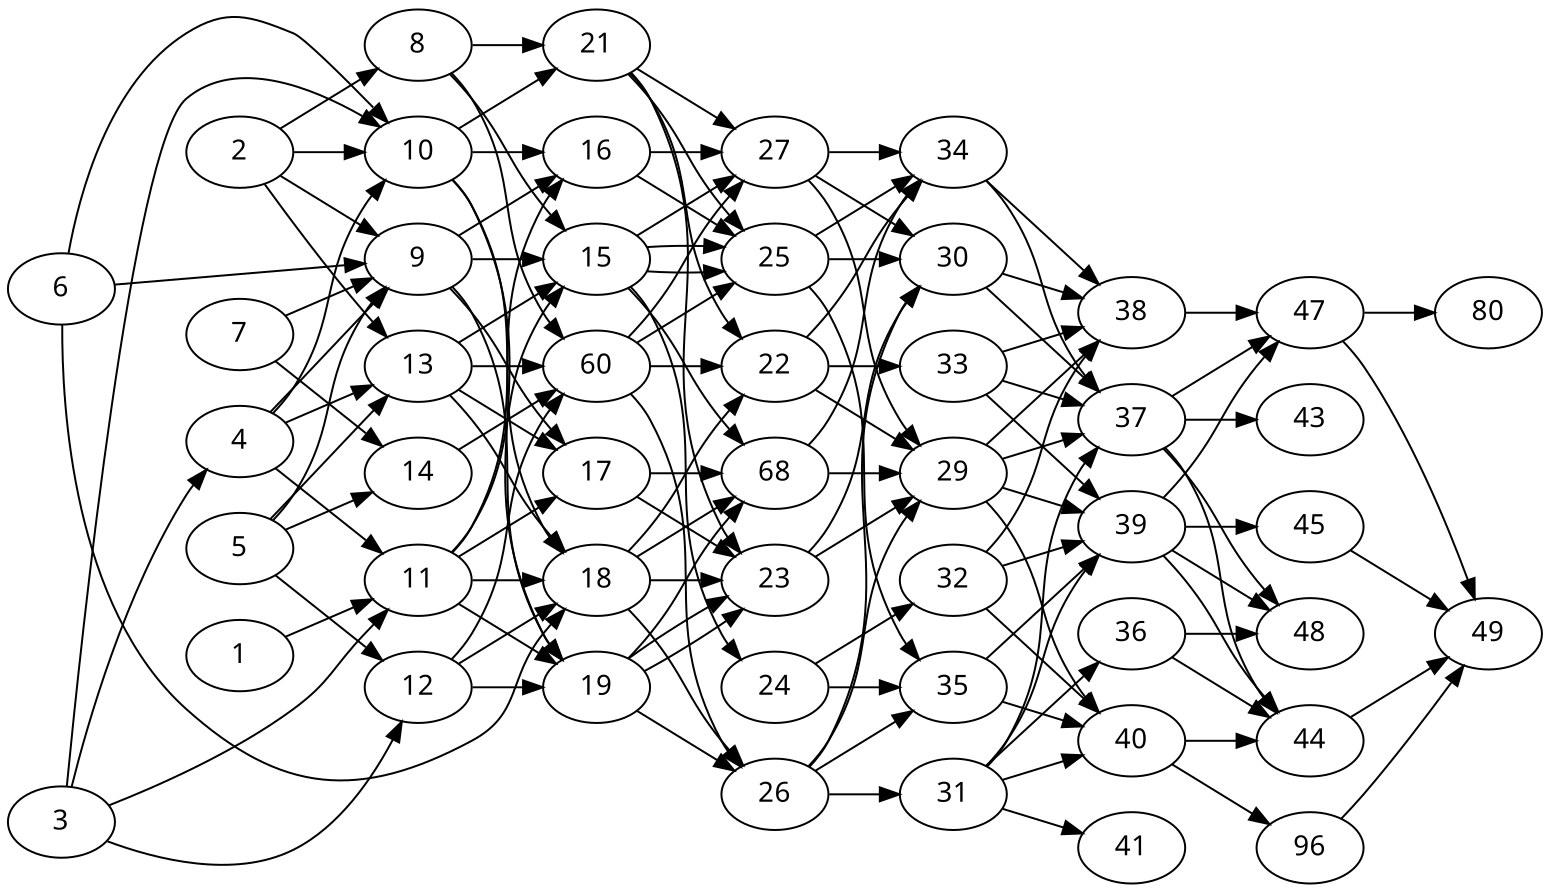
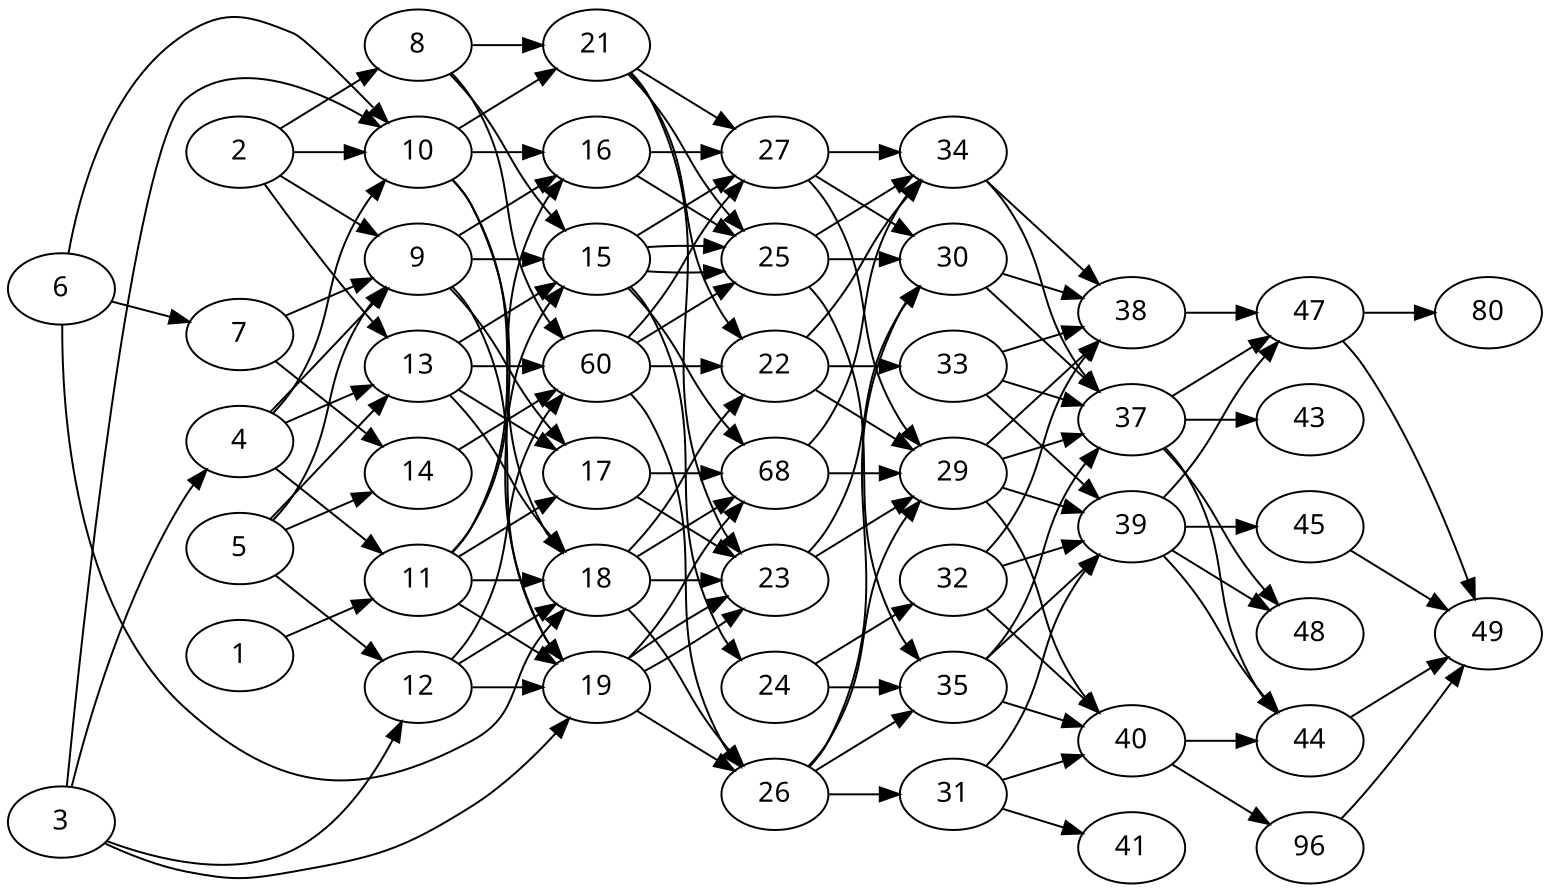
  digraph {
    fontname="Noto Sans"
    rankdir=LR
    node [alpha=0.16 fontname="Noto Sans"]
    edge [fontname="Noto Sans"]
    1 [alpha=0.06 expect_size=8534016]
    11 [alpha=0.10 expect_size=45922304]
    15 [alpha=0.11 expect_size=13477888]
    16 [alpha=0.17 expect_size=29812736]
    17 [alpha=0.00 expect_size=36363264]
    18 [alpha=0.12 expect_size=15903744]
    19 [alpha=0.00 expect_size=37003264]
    24 [alpha=0.00 expect_size=10209280]
    25 [alpha=0.18 expect_size=45770752]
    27 [alpha=0.06 expect_size=16651264]
    n11 [alpha=0.08 expect_size=17244160 label=68]
    23 [alpha=0.18 expect_size=51562496]
    22 [alpha=0.01 expect_size=43824128]
    26 [expect_size=23524352]
    2 [alpha=0.07 expect_size=49921024]
    8 [alpha=0.09 expect_size=30554112]
    9 [alpha=0.00 expect_size=12642304]
    10 [alpha=0.13 expect_size=6738944]
    13 [alpha=0.02 expect_size=29341696]
    n20 [alpha=0.13 expect_size=37542912 label=60]
    21 [alpha=0.08 expect_size=20029440]
    3 [alpha=0.17 expect_size=13181952]
    12 [alpha=0.03 expect_size=13105152]
    4 [expect_size=19298304]
    5 [alpha=0.07 expect_size=40818688]
    14 [alpha=0.15 expect_size=22234112]
    6 [alpha=0.03 expect_size=5644288]
    7 [alpha=0.11 expect_size=34528256]
    32 [alpha=0.04 expect_size=48629760]
    35 [alpha=0.09 expect_size=46738432]
    34 [alpha=0.03 expect_size=45707264]
    30 [alpha=0.17 expect_size=46592000]
    29 [alpha=0.12 expect_size=46162944]
    33 [alpha=0.20 expect_size=51022848]
    31 [alpha=0.19 expect_size=30587904]
    38 [alpha=0.10 expect_size=48743424]
    39 [alpha=0.18 expect_size=19439616]
    40 [alpha=0.20 expect_size=47271936]
    37 [expect_size=33413120]
-   36 [alpha=0.06 expect_size=42506240]
    41 [alpha=0.08 expect_size=39366656]
    44 [alpha=0.02 expect_size=45798400]
    48 [alpha=0.12 expect_size=29437952]
    43 [expect_size=46241792]
    47 [alpha=0.11 expect_size=39631872]
    45 [alpha=0.05 expect_size=52065280]
    n47 [expect_size=26091520 label=96]
    49 [alpha=0.10 expect_size=6168576]
    n49 [alpha=0.06 expect_size=48772096 label=80]
    1 -> 11
    11 -> 15
    11 -> 16
    11 -> 17
    11 -> 18
    11 -> 19
    15 -> 24
    15 -> 25
    15 -> 25
    15 -> 27
    15 -> n11
    16 -> 25
    16 -> 27
    17 -> n11
    17 -> 23
    18 -> n11
    18 -> 23
    18 -> 22
    18 -> 26
    19 -> n11
    19 -> 23
    19 -> 23
    19 -> 26
    24 -> 32
    24 -> 35
    25 -> 35
    25 -> 34
    25 -> 30
    27 -> 34
    27 -> 30
    27 -> 29
    n11 -> 34
    n11 -> 29
    23 -> 30
    23 -> 29
    22 -> 34
    22 -> 29
    22 -> 33
    26 -> 35
    26 -> 30
    26 -> 29
    26 -> 31
    2 -> 8
    2 -> 9
    2 -> 10
    2 -> 13
    8 -> 15
    8 -> n20
    8 -> 21
    9 -> 15
    9 -> 16
    9 -> 17
    9 -> 19
    10 -> 16
    10 -> 18
    10 -> 19
    10 -> 21
    13 -> 15
    13 -> 17
    13 -> 18
    13 -> n20
    n20 -> 25
    n20 -> 27
    n20 -> 22
    n20 -> 26
    21 -> 25
    21 -> 27
    21 -> 23
    21 -> 22
-   3 -> 11
+   3 -> 19
    3 -> 10
    3 -> 12
    3 -> 4
    12 -> 18
    12 -> 19
    12 -> n20
    4 -> 11
    4 -> 9
    4 -> 10
    4 -> 13
    5 -> 9
    5 -> 13
    5 -> 12
    5 -> 14
    14 -> n20
    6 -> 18
-   6 -> 9
+   6 -> 7
    6 -> 10
    7 -> 9
    7 -> 14
    32 -> 38
    32 -> 39
    32 -> 40
    35 -> 39
    35 -> 40
-   31 -> 37
+   35 -> 37
    34 -> 38
    34 -> 37
    30 -> 38
    30 -> 37
    29 -> 38
    29 -> 39
    29 -> 40
    29 -> 37
    33 -> 38
    33 -> 39
    33 -> 37
    31 -> 39
    31 -> 40
-   31 -> 36
    31 -> 41
    38 -> 47
    39 -> 44
    39 -> 48
    39 -> 47
    39 -> 45
    40 -> 44
    40 -> n47
    37 -> 44
    37 -> 48
    37 -> 43
    37 -> 47
-   36 -> 44
-   36 -> 48
    44 -> 49
    47 -> 49
    47 -> n49
    45 -> 49
    n47 -> 49
  }
